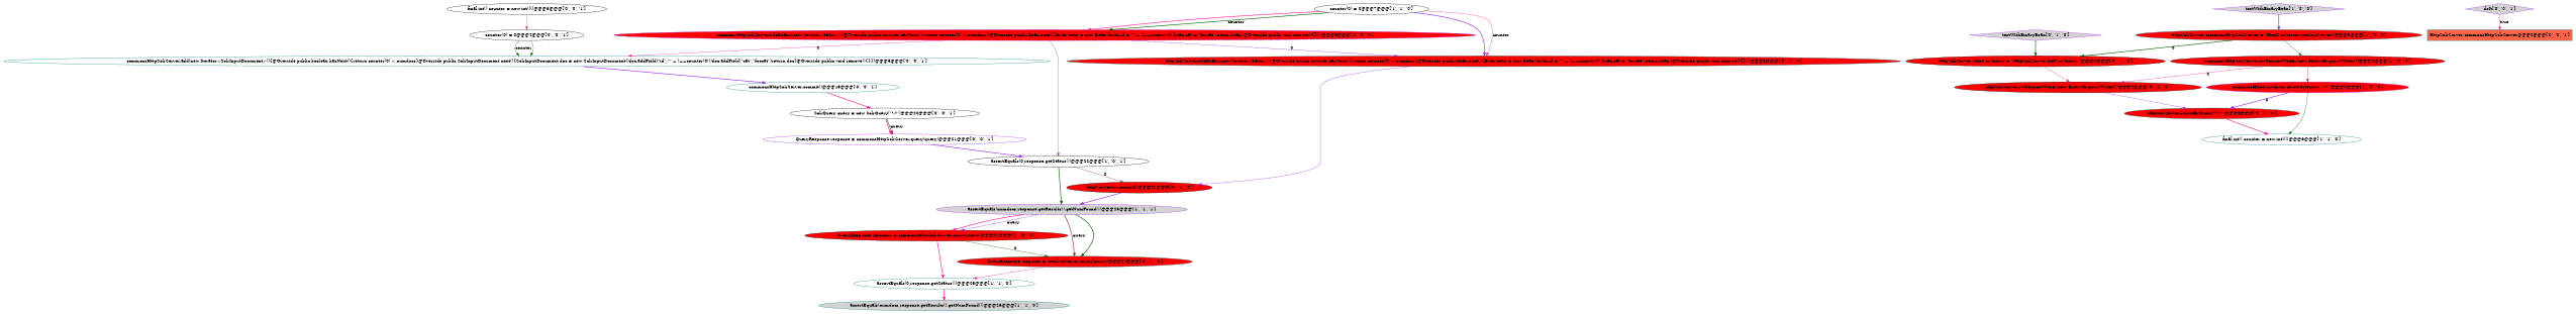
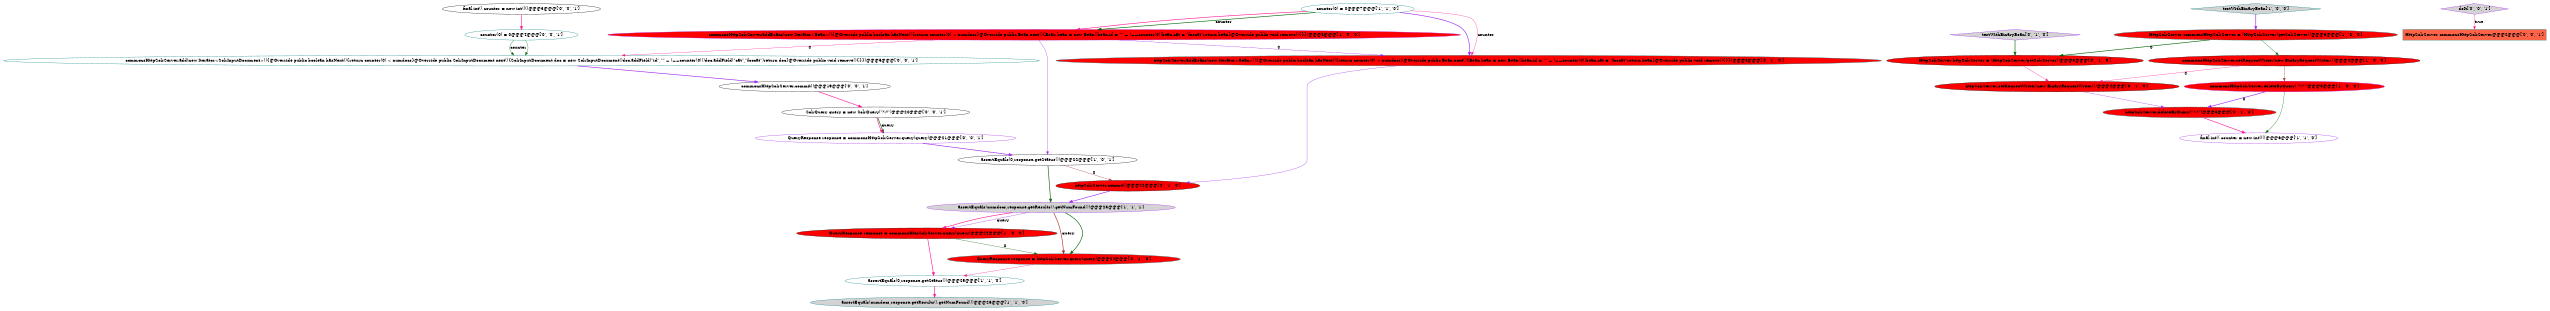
  digraph {
    node [color=black fillcolor=red shape=ellipse style=filled]
    edge [color=deeppink style=bold]
    n1 [label="QueryResponse response = commonsHttpSolrServer.query(query)@@@24@@@['1', '0', '0']"]
    n2 [color=teal fillcolor=white label="assertEquals(0,response.getStatus())@@@25@@@['1', '1', '0']"]
    n3 [color=teal label="QueryResponse response = httpSolrServer.query(query)@@@24@@@['0', '1', '0']"]
    n4 [color=teal fillcolor=lightgray label="assertEquals(numdocs,response.getResults().getNumFound())@@@26@@@['1', '1', '0']"]
    n5 [label="httpSolrServer.setRequestWriter(new BinaryRequestWriter())@@@4@@@['0', '1', '0']"]
    n6 [color=teal label="httpSolrServer.deleteByQuery(\"*:*\")@@@5@@@['0', '1', '0']"]
-   n7 [color=teal fillcolor=white label="final int(( counter = new int((((@@@6@@@['1', '1', '0']"]
-   n8 [fillcolor=white label="counter(0( = 0@@@7@@@['1', '1', '0']"]
+   n7 [color=purple fillcolor=white label="final int(( counter = new int((((@@@6@@@['1', '1', '0']"]
+   n8 [color=teal fillcolor=white label="counter(0( = 0@@@7@@@['1', '1', '0']"]
    n9 [color=purple label="commonsHttpSolrServer.addBeans(new Iterator<Bean>(){@Override public boolean hasNext(){return counter(0( < numdocs}@Override public Bean next(){Bean bean = new Bean()bean.id = \"\" + (++counter(0()bean.cat = \"foocat\"return bean}@Override public void remove(){}})@@@8@@@['1', '0', '0']"]
    n10 [color=teal label="httpSolrServer.addBeans(new Iterator<Bean>(){@Override public boolean hasNext(){return counter(0( < numdocs}@Override public Bean next(){Bean bean = new Bean()bean.id = \"\" + (++counter(0()bean.cat = \"foocat\"return bean}@Override public void remove(){}})@@@8@@@['0', '1', '0']"]
    n11 [fillcolor=white label="assertEquals(0,response.getStatus())@@@22@@@['1', '0', '1']"]
    n12 [color=teal fillcolor=white label="commonsHttpSolrServer.add(new Iterator<SolrInputDocument>(){@Override public boolean hasNext(){return counter(0( < numdocs}@Override public SolrInputDocument next(){SolrInputDocument doc = new SolrInputDocument()doc.addField(\"id\",\"\" + (++counter(0())doc.addField(\"cat\",\"foocat\")return doc}@Override public void remove(){}})@@@5@@@['0', '0', '1']"]
    n13 [label="httpSolrServer.commit()@@@22@@@['0', '1', '0']"]
    n14 [color=purple fillcolor=lightgray label="assertEquals(numdocs,response.getResults().getNumFound())@@@23@@@['1', '1', '1']"]
    n15 [label="commonsHttpSolrServer.setRequestWriter(new BinaryRequestWriter())@@@4@@@['1', '0', '0']"]
    n16 [color=purple label="commonsHttpSolrServer.deleteByQuery(\"*:*\")@@@5@@@['1', '0', '0']"]
-   n17 [color=teal fillcolor=white label="commonsHttpSolrServer.commit()@@@19@@@['0', '0', '1']"]
+   n17 [fillcolor=white label="commonsHttpSolrServer.commit()@@@19@@@['0', '0', '1']"]
    n18 [fillcolor=white label="SolrQuery query = new SolrQuery(\"*:*\")@@@20@@@['0', '0', '1']"]
    n19 [color=purple fillcolor=white label="QueryResponse response = commonsHttpSolrServer.query(query)@@@21@@@['0', '0', '1']"]
    n20 [label="HttpSolrServer httpSolrServer = (HttpSolrServer)getSolrServer()@@@3@@@['0', '1', '0']"]
    n21 [color=purple fillcolor=lightgray label="testWithBinaryBean['0', '1', '0']" shape=diamond]
    n22 [fillcolor=white label="final int(( counter = new int((((@@@3@@@['0', '0', '1']"]
-   n23 [fillcolor=white label="counter(0( = 0@@@4@@@['0', '0', '1']"]
-   n24 [color=purple fillcolor=lightgray label="testWithBinaryBean['1', '0', '0']" shape=diamond]
+   n23 [color=teal fillcolor=white label="counter(0( = 0@@@4@@@['0', '0', '1']"]
+   n24 [color=teal fillcolor=lightgray label="testWithBinaryBean['1', '0', '0']" shape=diamond]
    n25 [color=teal label="HttpSolrServer commonsHttpSolrServer = (HttpSolrServer)getSolrServer()@@@3@@@['1', '0', '0']"]
    n26 [color=purple fillcolor=lightgray label="doIt['0', '0', '1']" shape=diamond]
    n27 [color=teal fillcolor=tomato label="HttpSolrServer commonsHttpSolrServer@@@2@@@['0', '0', '1']" shape=box]
    n1 -> n2
    n1 -> n3 [color=darkgreen label=0 style=solid]
    n2 -> n4
    n3 -> n2 [style=solid]
    n5 -> n6 [color=purple style=solid]
    n6 -> n7
    n8 -> n9 [color=darkgreen label=counter]
    n8 -> n9
    n8 -> n10 [label=counter style=solid]
    n8 -> n10 [color=purple]
    n9 -> n10 [color=purple label=0 style=solid]
    n9 -> n11 [color=purple style=solid]
    n9 -> n12 [label=0 style=solid]
    n10 -> n13 [color=purple style=solid]
    n11 -> n13 [color=brown label=0 style=solid]
    n11 -> n14 [color=darkgreen]
    n12 -> n17 [color=purple]
    n13 -> n14 [color=purple]
    n14 -> n1 [color=purple label=query style=solid]
    n14 -> n1
    n14 -> n3 [color=darkgreen]
    n14 -> n3 [color=brown label=query]
    n15 -> n5 [label=0 style=solid]
    n15 -> n16 [color=brown style=solid]
    n16 -> n6 [color=purple label=0]
    n16 -> n7 [color=darkgreen style=solid]
    n17 -> n18
    n18 -> n19 [color=darkgreen label=query]
    n18 -> n19
    n19 -> n11 [color=purple]
    n20 -> n5 [style=solid]
    n21 -> n20 [color=darkgreen]
-   n22 -> n23 [style=solid]
+   n22 -> n23
    n23 -> n12 [color=darkgreen style=solid]
    n23 -> n12 [color=darkgreen label=counter style=solid]
    n24 -> n25 [color=purple]
    n25 -> n15 [color=darkgreen style=solid]
    n25 -> n20 [color=darkgreen label=0]
    n26 -> n27 [label=true style=solid]
  }
